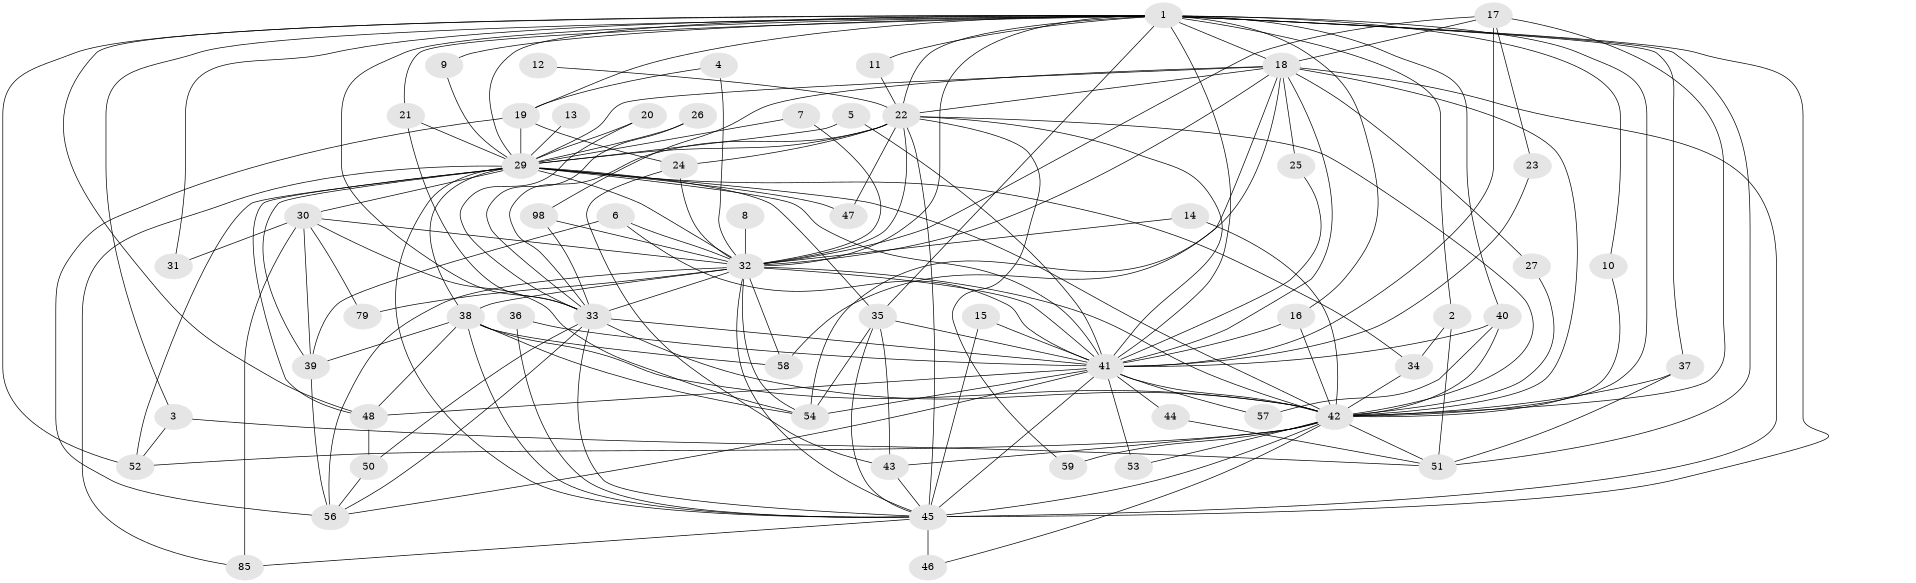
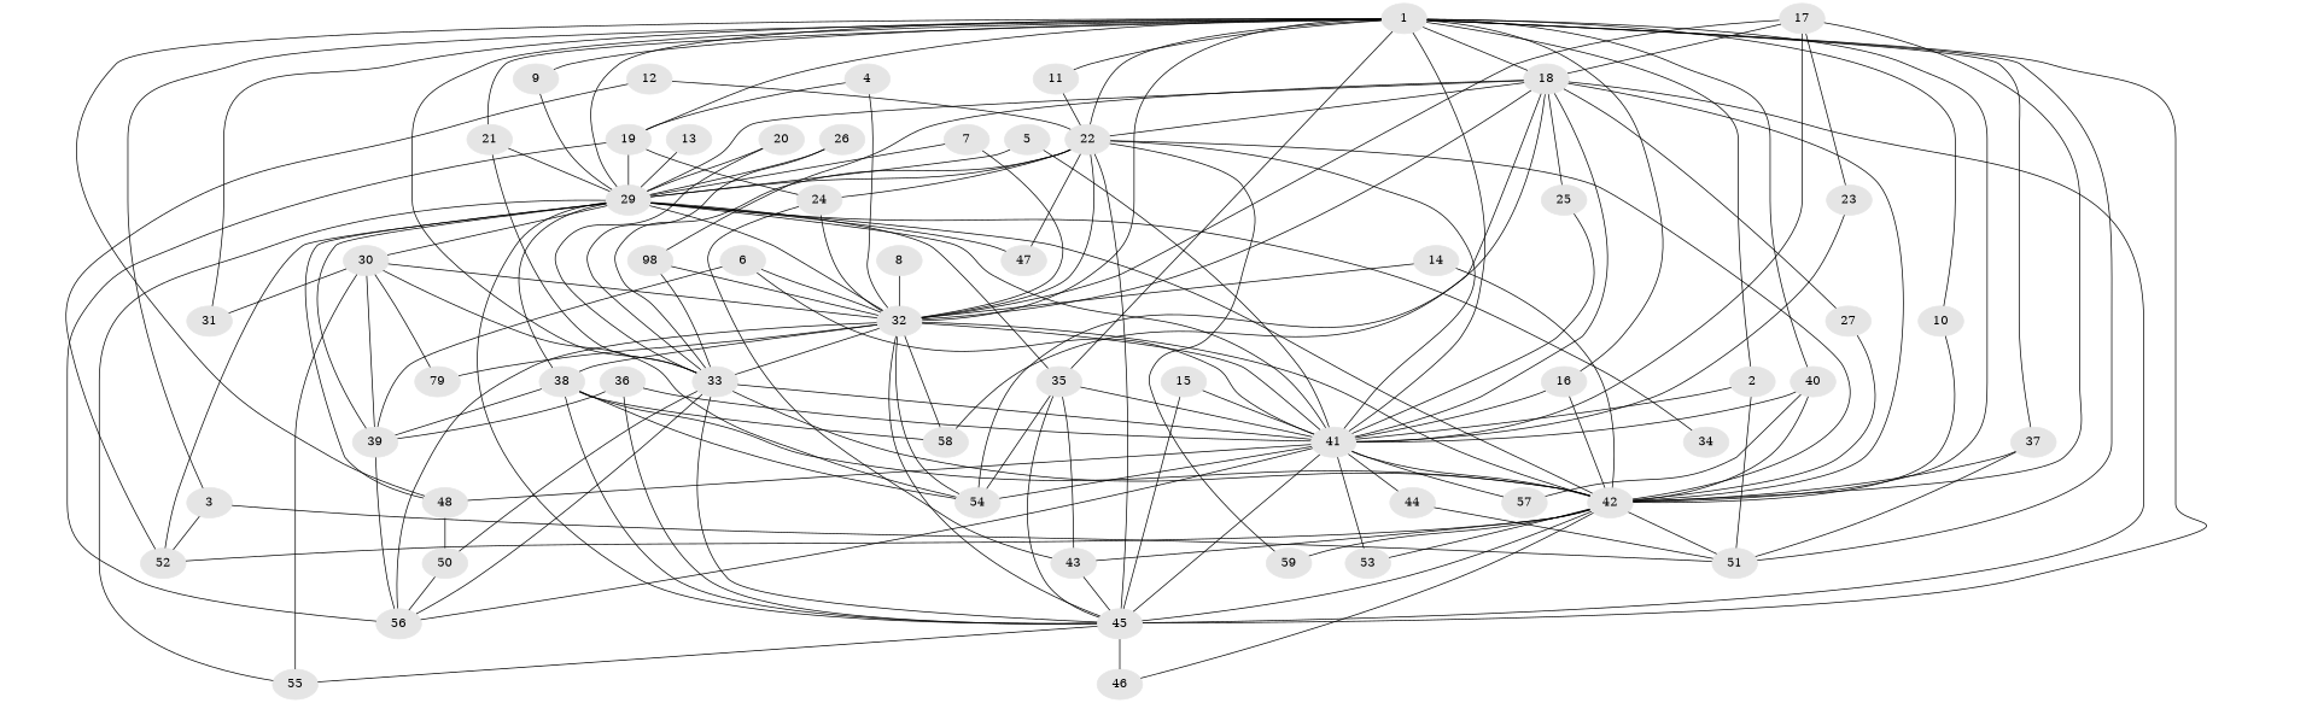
  graph {
    node [color=gray90 style=filled]
    edge [weight=1.0]
    1
    2
    3
    9
    10
    11
    16
    18
    19
    21
    22
    29
    31
    32
    33
    35
    37
    40
    41
    42
    45
    48
    51
    52
    25
    27
    n27 [label=98]
    54
    58
    24
    56
    47
    59
    30
    34
    38
    39
-   55 [label=85]
+   55
    n39 [label=79]
    50
    43
    57
    44
    53
    46
    4
    5
    6
    7
    8
    12
    13
    14
    15
    17
    23
    20
    26
    36
    1 -- 2
    1 -- 3
    1 -- 9
    1 -- 10
    1 -- 11
    1 -- 16
    1 -- 18 [weight=2.0]
    1 -- 19
    1 -- 21
    1 -- 22 [weight=2.0]
    1 -- 29 [weight=5.0]
    1 -- 31
    1 -- 32 [weight=3.0]
    1 -- 33
    1 -- 35
    1 -- 37
    1 -- 40 [weight=2.0]
    1 -- 41 [weight=4.0]
    1 -- 42 [weight=4.0]
    1 -- 45 [weight=2.0]
    1 -- 48
    1 -- 51
-   1 -- 52
-   2 -- 34
+   12 -- 52
+   2 -- 41
    2 -- 51
    3 -- 51
    3 -- 52
    9 -- 29
    10 -- 42
    11 -- 22
    16 -- 41
    16 -- 42
    18 -- 22
    18 -- 29 [weight=2.0]
    18 -- 32
    18 -- 41
    18 -- 42
    18 -- 45
    18 -- 25
    18 -- 27
    18 -- n27
    18 -- 54
    18 -- 58
    19 -- 29 [weight=2.0]
    19 -- 24
    19 -- 56 [weight=2.0]
    21 -- 29
    21 -- 33
    22 -- 29 [weight=3.0]
    22 -- 32
    22 -- 33
    22 -- 41
    22 -- 42
    22 -- 45 [weight=2.0]
    22 -- 24
    22 -- 47
    22 -- 59
    29 -- 32 [weight=2.0]
    29 -- 35
    29 -- 41 [weight=3.0]
    29 -- 42 [weight=2.0]
    29 -- 45 [weight=2.0]
    29 -- 48
    29 -- 52
    29 -- 47 [weight=2.0]
    29 -- 30
    29 -- 34
    29 -- 38
    29 -- 39
    29 -- 55
    32 -- 33
    32 -- 41
    32 -- 42
    32 -- 45
    32 -- 54
    32 -- 58
    32 -- 56
    32 -- 38
    32 -- n39
    33 -- 41
    33 -- 42
    33 -- 45
    33 -- 56
    33 -- 50
    35 -- 41
    35 -- 45
    35 -- 54
    35 -- 43
    37 -- 42
    37 -- 51
    40 -- 41
    40 -- 42
    40 -- 57
    41 -- 42
    41 -- 45
    41 -- 48
    41 -- 54 [weight=2.0]
    41 -- 56
    41 -- 57
    41 -- 44
    41 -- 53
    42 -- 45
    42 -- 51
    42 -- 52
    42 -- 59
    42 -- 43
    42 -- 53
    42 -- 46
    45 -- 55
    45 -- 46 [weight=2.0]
    48 -- 50
    25 -- 41
    27 -- 42
    n27 -- 32
    n27 -- 33
    24 -- 32
    24 -- 43
    30 -- 31
    30 -- 32
    30 -- 54
    30 -- 39
    30 -- 55
    30 -- n39
-   34 -- 42
    38 -- 42
    38 -- 45
-   38 -- 48
    38 -- 54
    38 -- 58
    38 -- 39
    39 -- 56
    50 -- 56
    43 -- 45
    44 -- 51
    4 -- 19
    4 -- 32
    5 -- 29
    5 -- 41
    6 -- 32
    6 -- 41
    6 -- 39
    7 -- 29
    7 -- 32
    8 -- 32
    12 -- 22
    13 -- 29 [weight=2.0]
    14 -- 32
    14 -- 42
    15 -- 41
    15 -- 45 [weight=2.0]
    17 -- 18
    17 -- 32
    17 -- 41
    17 -- 42
    17 -- 23
    23 -- 41
    20 -- 29
    20 -- 33
    26 -- 29
    26 -- 33
    36 -- 41
    36 -- 45
+   36 -- 39
  }
